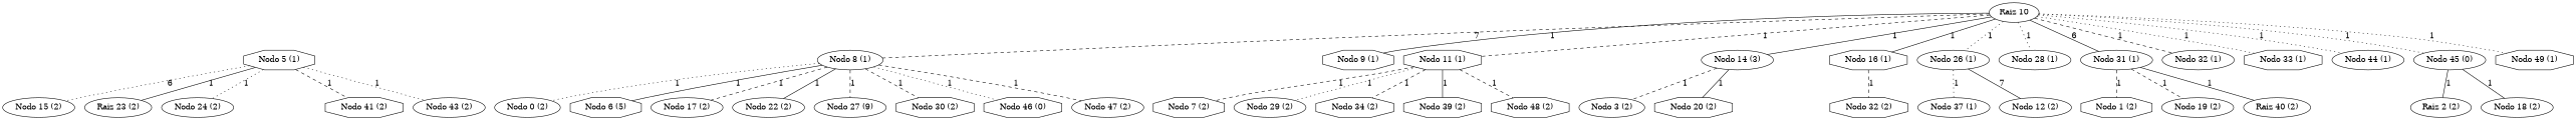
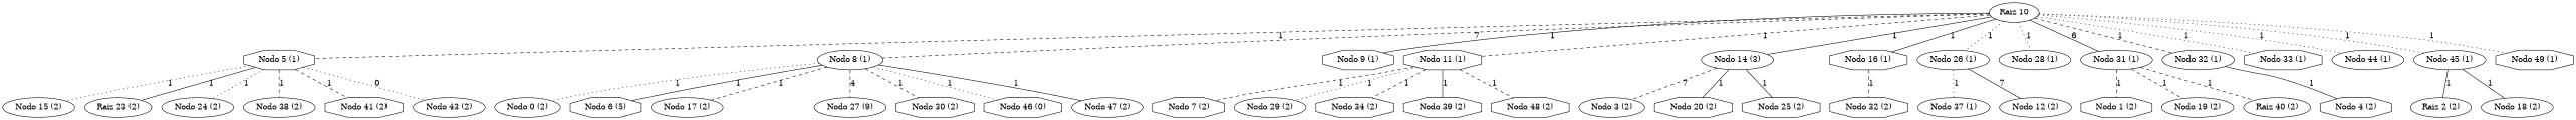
  graph {
    node [shape=ellipse]
    edge [style=dashed]
    n1 [label="Raiz 10"]
    n2 [label="Nodo 5 (1)" shape=octagon]
    n3 [label="Nodo 8 (1)"]
    n4 [label="Nodo 9 (1)" shape=octagon]
    n5 [label="Nodo 11 (1)" shape=octagon]
    n6 [label="Nodo 14 (3)"]
    n7 [label="Nodo 16 (1)" shape=octagon]
    n8 [label="Nodo 26 (1)"]
    n9 [label="Nodo 28 (1)"]
    n10 [label="Nodo 31 (1)"]
    n11 [label="Nodo 32 (1)"]
    n12 [label="Nodo 33 (1)" shape=octagon]
    n13 [label="Nodo 44 (1)"]
-   n14 [label="Nodo 45 (0)"]
+   n14 [label="Nodo 45 (1)"]
    n15 [label="Nodo 49 (1)" shape=octagon]
    n16 [label="Nodo 15 (2)"]
    n17 [label="Raiz 23 (2)"]
    n18 [label="Nodo 24 (2)"]
+   n19 [label="Nodo 38 (2)"]
    n20 [label="Nodo 41 (2)" shape=octagon]
    n21 [label="Nodo 43 (2)"]
    n22 [label="Nodo 0 (2)"]
    n23 [label="Nodo 6 (5)" shape=octagon]
    n24 [label="Nodo 17 (2)"]
-   n25 [label="Nodo 22 (2)"]
    n26 [label="Nodo 27 (9)"]
    n27 [label="Nodo 30 (2)" shape=octagon]
    n28 [label="Nodo 46 (0)" shape=octagon]
    n29 [label="Nodo 47 (2)"]
    n30 [label="Nodo 7 (2)" shape=octagon]
    n31 [label="Nodo 29 (2)"]
    n32 [label="Nodo 34 (2)" shape=octagon]
    n33 [label="Nodo 39 (2)" shape=octagon]
    n34 [label="Nodo 48 (2)" shape=octagon]
    n35 [label="Nodo 3 (2)"]
    n36 [label="Nodo 20 (2)" shape=octagon]
+   n37 [label="Nodo 25 (2)" shape=octagon]
    n38 [label="Nodo 32 (2)" shape=octagon]
    n39 [label="Nodo 37 (1)"]
    n40 [label="Nodo 12 (2)"]
    n41 [label="Nodo 1 (2)" shape=octagon]
    n42 [label="Nodo 19 (2)"]
    n43 [label="Raiz 40 (2)"]
+   n44 [label="Nodo 4 (2)" shape=octagon]
    n45 [label="Raiz 2 (2)"]
    n46 [label="Nodo 18 (2)"]
+   n1 -- n2 [label=1]
    n1 -- n3 [label=7]
    n1 -- n4 [label=1 style=solid]
    n1 -- n5 [label=1]
    n1 -- n6 [label=1 style=solid]
    n1 -- n7 [label=1 style=solid]
    n1 -- n8 [label=1 style=dotted]
    n1 -- n9 [label=1 style=dotted]
    n1 -- n10 [label=6 style=solid]
    n1 -- n11 [label=1]
    n1 -- n12 [label=1 style=dotted]
    n1 -- n13 [label=1 style=dotted]
    n1 -- n14 [label=1 style=dotted]
    n1 -- n15 [label=1 style=dotted]
-   n2 -- n16 [label=6 style=dotted]
+   n2 -- n16 [label=1 style=dotted]
    n2 -- n17 [label=1 style=solid]
    n2 -- n18 [label=1 style=dotted]
+   n2 -- n19 [label=1]
    n2 -- n20 [label=1]
-   n2 -- n21 [label=1 style=dotted]
+   n2 -- n21 [label=0 style=dotted]
    n3 -- n22 [label=1 style=dotted]
    n3 -- n23 [label=1 style=solid]
    n3 -- n24 [label=1]
-   n3 -- n25 [label=1 style=solid]
-   n3 -- n26 [label=1]
+   n3 -- n26 [label=4]
    n3 -- n27 [label=1]
    n3 -- n28 [label=1 style=dotted]
-   n3 -- n29 [label=1]
+   n3 -- n29 [label=1 style=solid]
    n5 -- n30 [label=1]
    n5 -- n31 [label=1 style=dotted]
    n5 -- n32 [label=1]
    n5 -- n33 [label=1 style=solid]
    n5 -- n34 [label=1]
-   n6 -- n35 [label=1]
+   n6 -- n35 [label=7]
    n6 -- n36 [label=1 style=solid]
+   n6 -- n37 [label=1 style=solid]
    n7 -- n38 [label=1]
    n8 -- n39 [label=1 style=dotted]
    n8 -- n40 [label=7 style=solid]
    n10 -- n41 [label=1]
    n10 -- n42 [label=1]
-   n10 -- n43 [label=1 style=solid]
+   n10 -- n43 [label=1]
+   n11 -- n44 [label=1 style=solid]
    n14 -- n45 [label=1 style=solid]
    n14 -- n46 [label=1 style=solid]
  }
